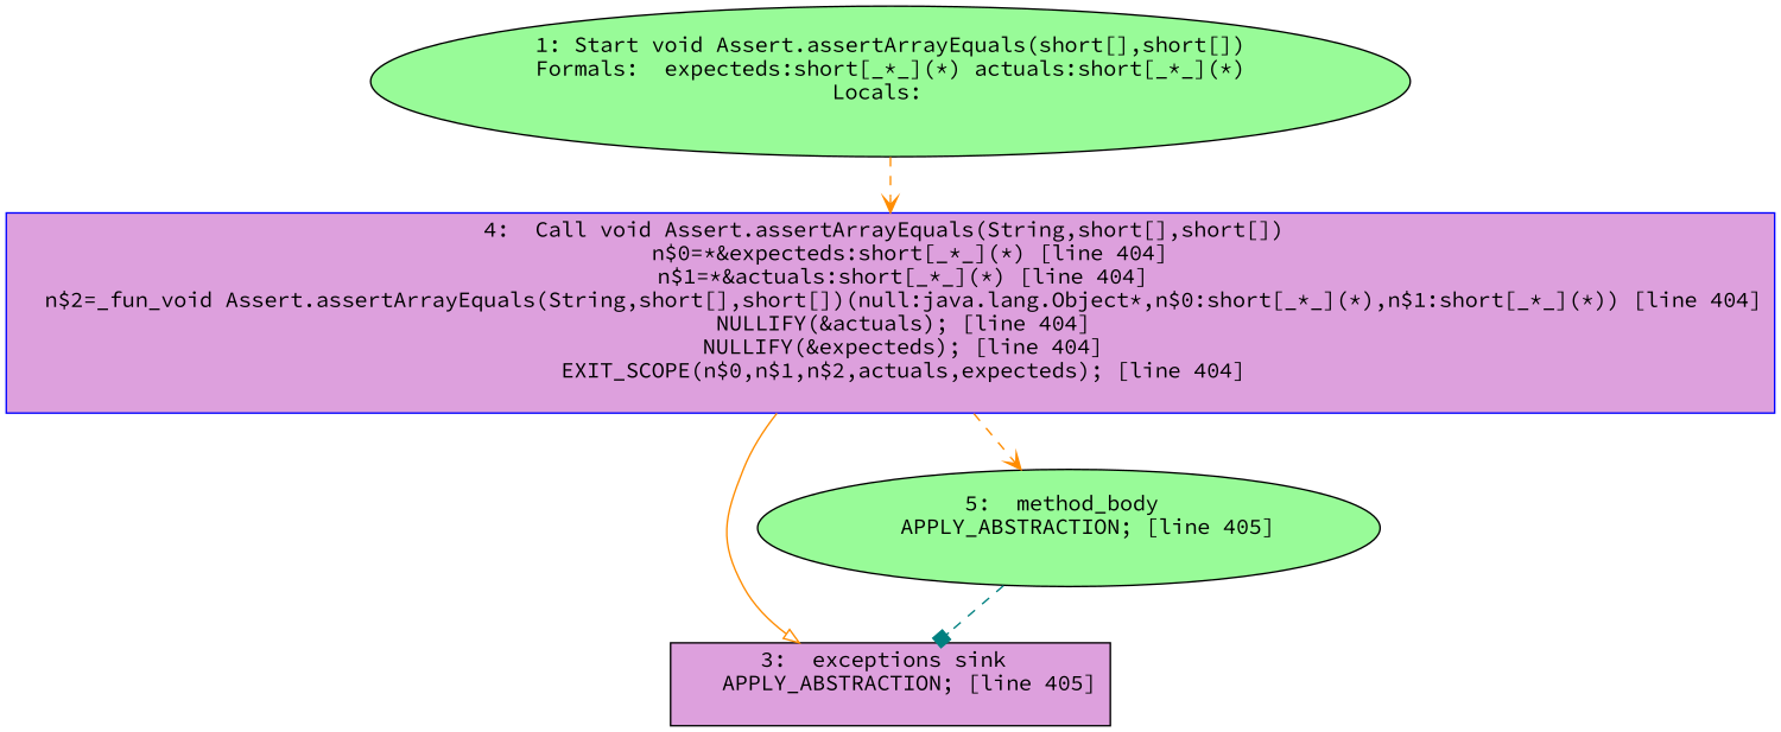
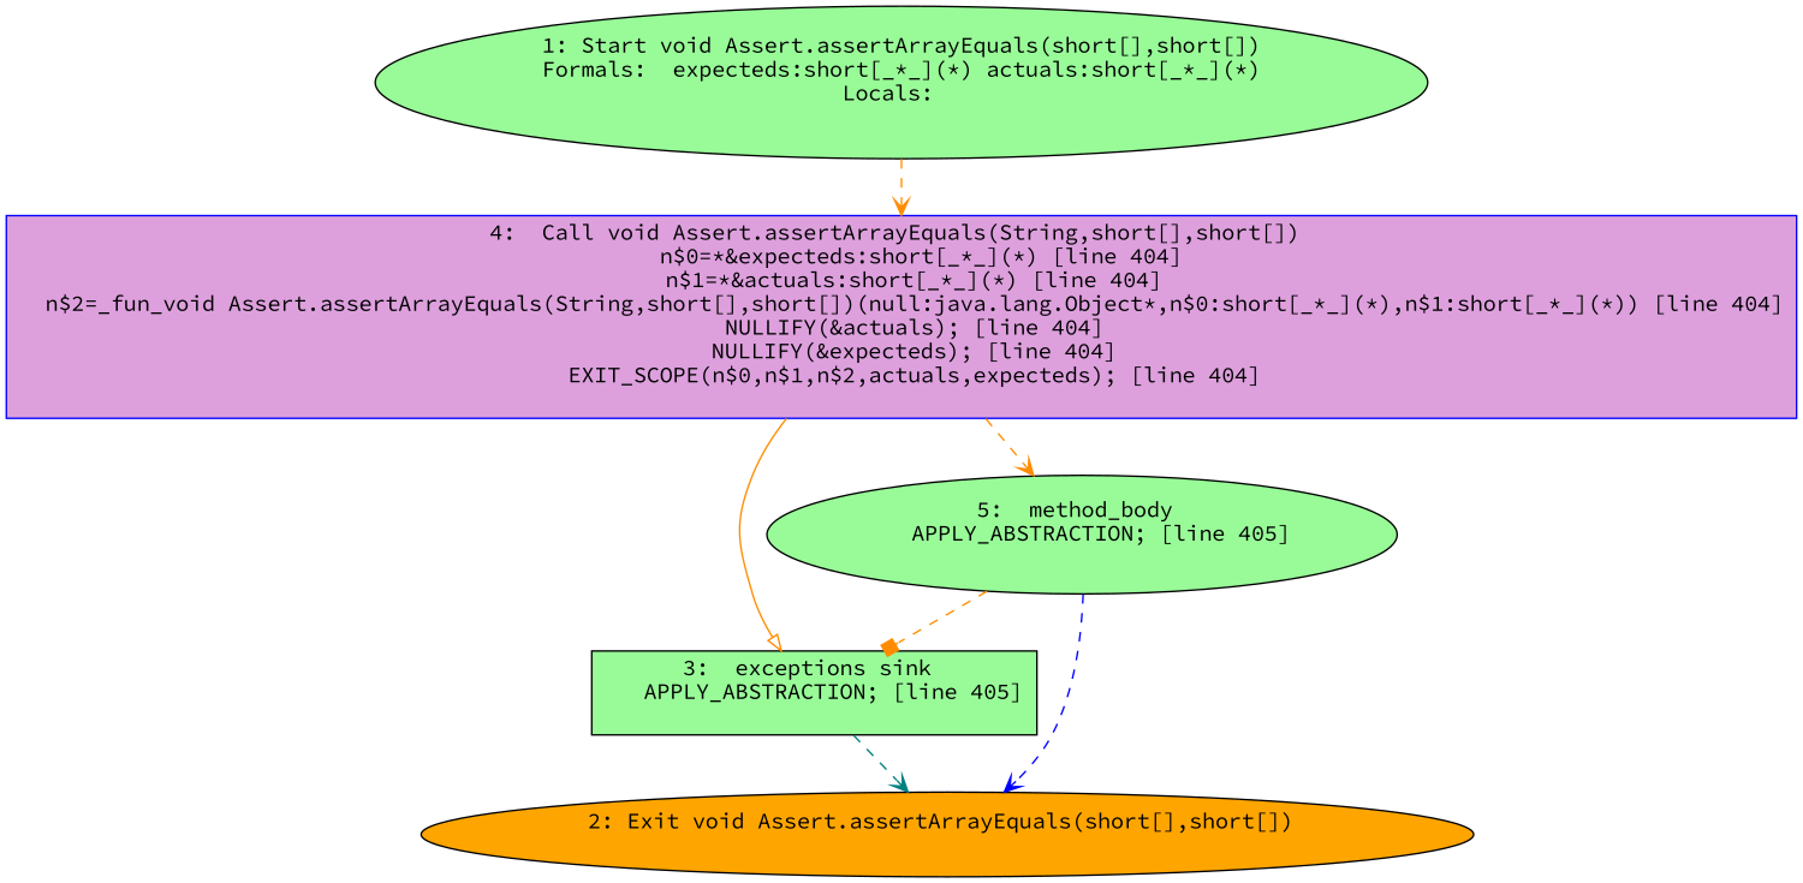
  digraph {
    fontname="Source Code Pro"
    node [color=black fillcolor=palegreen fontname="Source Code Pro" style=filled]
    edge [arrowhead=vee color=darkorange fontname="Source Code Pro" style=dashed]
    n1 [label="1: Start void Assert.assertArrayEquals(short[],short[])\nFormals:  expecteds:short[_*_](*) actuals:short[_*_](*)\nLocals:  \n  "]
    n2 [color=blue fillcolor=plum label="4:  Call void Assert.assertArrayEquals(String,short[],short[]) \n   n$0=*&expecteds:short[_*_](*) [line 404]\n  n$1=*&actuals:short[_*_](*) [line 404]\n  n$2=_fun_void Assert.assertArrayEquals(String,short[],short[])(null:java.lang.Object*,n$0:short[_*_](*),n$1:short[_*_](*)) [line 404]\n  NULLIFY(&actuals); [line 404]\n  NULLIFY(&expecteds); [line 404]\n  EXIT_SCOPE(n$0,n$1,n$2,actuals,expecteds); [line 404]\n " shape=box]
-   n3 [fillcolor=plum label="3:  exceptions sink \n   APPLY_ABSTRACTION; [line 405]\n " shape=box]
+   n3 [label="3:  exceptions sink \n   APPLY_ABSTRACTION; [line 405]\n " shape=box]
    n4 [label="5:  method_body \n   APPLY_ABSTRACTION; [line 405]\n " shape=ellipse]
+   n5 [fillcolor=orange label="2: Exit void Assert.assertArrayEquals(short[],short[]) \n  "]
    n1 -> n2
    n2 -> n3 [arrowhead=onormal style=solid]
    n2 -> n4
-   n4 -> n3 [arrowhead=box color=teal]
+   n3 -> n5 [color=teal]
+   n4 -> n3 [arrowhead=box]
+   n4 -> n5 [color=blue]
  }
